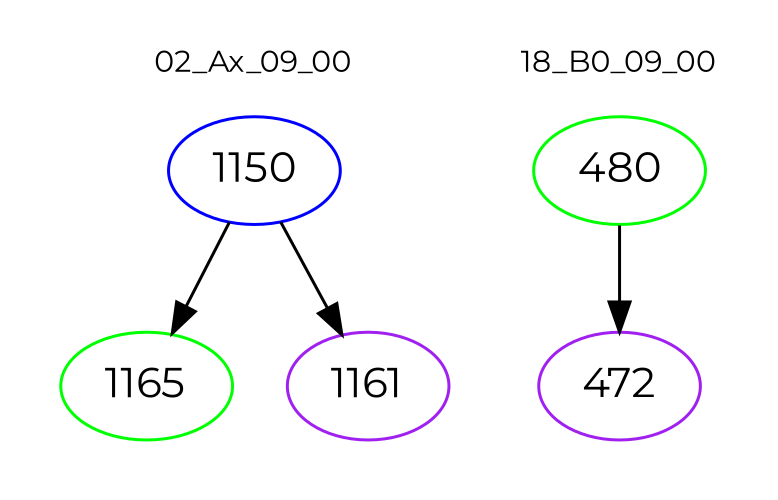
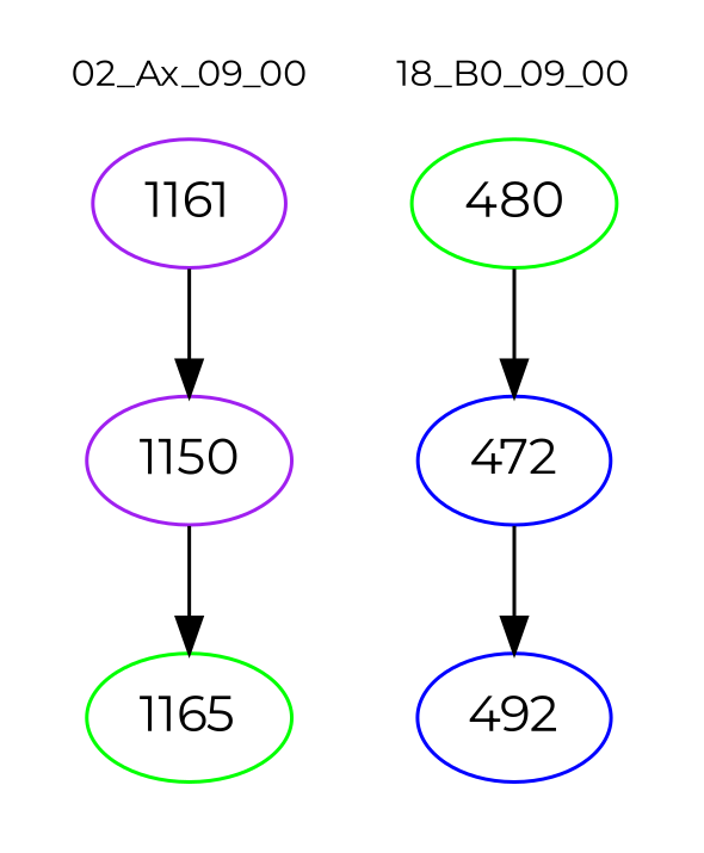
  digraph {
    fontname=Montserrat
    node [color=purple fontname=Montserrat]
    edge [color=black fontname=Montserrat]
-   n1 [color=blue label=1150]
+   n1 [label=1150]
    n2 [color=green label=1165]
    n3 [label=1161]
-   n4 [label=472]
+   n4 [color=blue label=472]
+   n5 [color=blue label=492]
    n6 [color=green label=480]
    subgraph cluster_1 {
      color=white
      fontsize=10
      label="02_Ax_09_00"
      n1
      n2
      n3
    }
    subgraph cluster_2 {
      color=white
      fontsize=10
      label="18_B0_09_00"
      n4
+     n5
      n6
    }
    n1 -> n2
-   n1 -> n3
+   n3 -> n1
+   n4 -> n5
    n6 -> n4
  }
